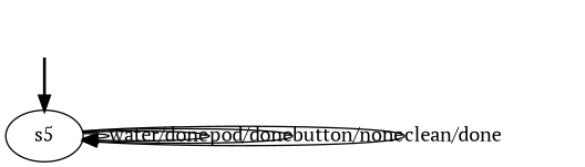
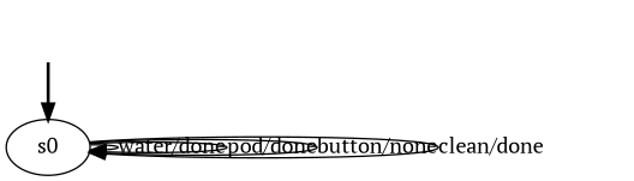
  digraph {
    fontname="PT Serif"
    node [fontname="PT Serif"]
    edge [fontname="PT Serif"]
    fake [style=invisible]
-   s0 [root=true label=s5]
+   s0 [root=true]
    fake -> s0 [style=bold]
    s0 -> s0 [label="water/done"]
    s0 -> s0 [label="pod/done"]
    s0 -> s0 [label="button/none"]
    s0 -> s0 [label="clean/done"]
  }
